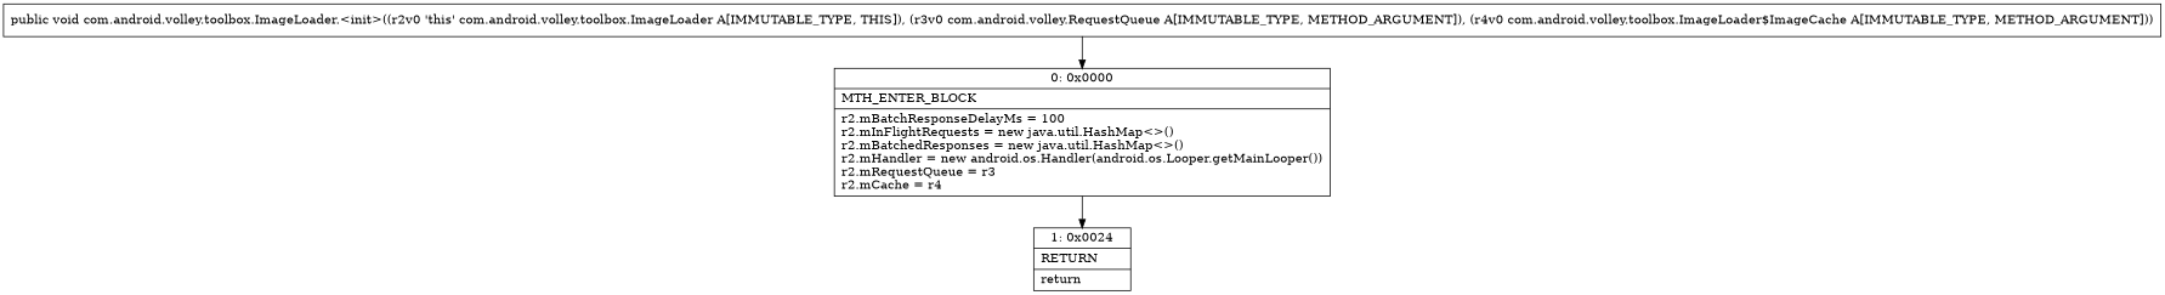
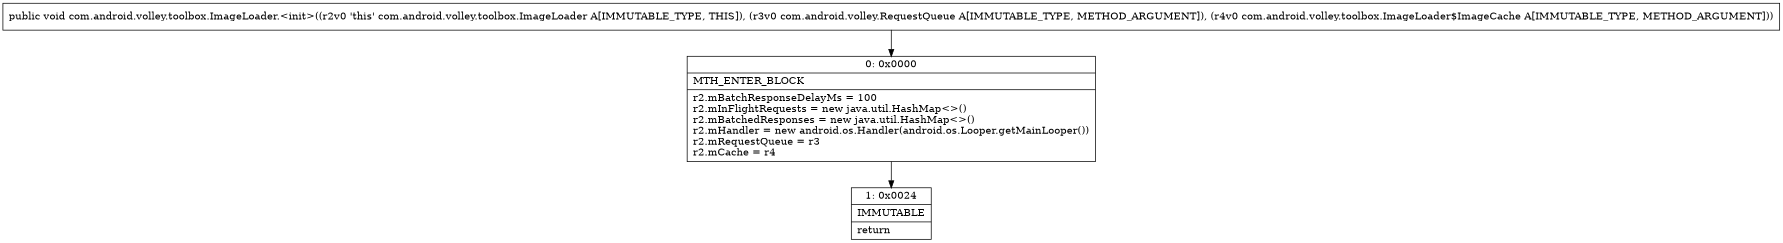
  digraph {
    node [shape=record]
    n1 [label="{0\:\ 0x0000|MTH_ENTER_BLOCK\l|r2.mBatchResponseDelayMs = 100\lr2.mInFlightRequests = new java.util.HashMap\<\>()\lr2.mBatchedResponses = new java.util.HashMap\<\>()\lr2.mHandler = new android.os.Handler(android.os.Looper.getMainLooper())\lr2.mRequestQueue = r3\lr2.mCache = r4\l}"]
-   n2 [label="{1\:\ 0x0024|RETURN\l|return\l}"]
+   n2 [label="{1\:\ 0x0024|IMMUTABLE\l|return\l}"]
    n3 [label="{public void com.android.volley.toolbox.ImageLoader.\<init\>((r2v0 'this' com.android.volley.toolbox.ImageLoader A[IMMUTABLE_TYPE, THIS]), (r3v0 com.android.volley.RequestQueue A[IMMUTABLE_TYPE, METHOD_ARGUMENT]), (r4v0 com.android.volley.toolbox.ImageLoader$ImageCache A[IMMUTABLE_TYPE, METHOD_ARGUMENT])) }"]
    n1 -> n2
    n3 -> n1
  }
